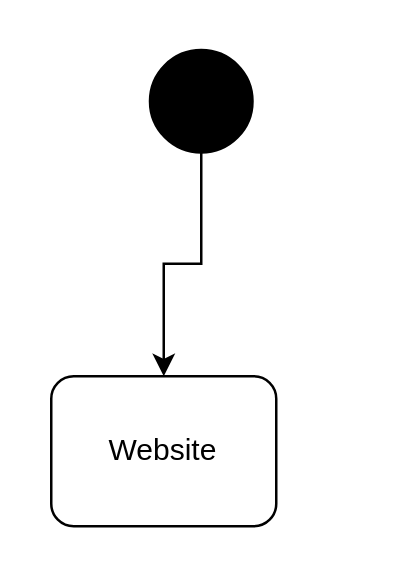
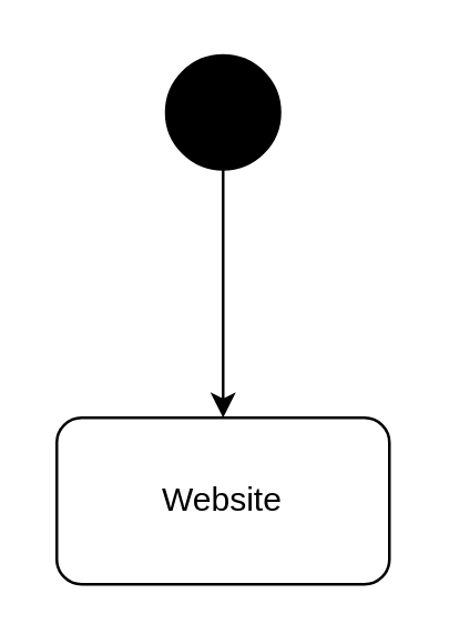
  <mxCell id="0" />
  <mxCell id="1" parent="0" />
- <mxCell id="2" value="Website" style="rounded=1;whiteSpace=wrap;html=1;" parent="1" vertex="1"><mxGeometry x="20" y="150" width="90" height="60" as="geometry" /></mxCell>
+ <mxCell id="2" value="Website" style="rounded=1;whiteSpace=wrap;html=1;" parent="1" vertex="1"><mxGeometry x="20" y="150" width="120" height="60" as="geometry" /></mxCell>
  <mxCell id="3" style="edgeStyle=orthogonalEdgeStyle;rounded=0;orthogonalLoop=1;jettySize=auto;html=1;entryX=0.5;entryY=0;entryDx=0;entryDy=0;" parent="1" source="4" target="2" edge="1"><mxGeometry relative="1" as="geometry" /></mxCell>
  <mxCell id="4" value="" style="shape=ellipse;html=1;fillColor=strokeColor;strokeWidth=2;verticalLabelPosition=bottom;verticalAlignment=top;perimeter=ellipsePerimeter;" parent="1" vertex="1"><mxGeometry x="60" y="20" width="40" height="40" as="geometry" /></mxCell>
